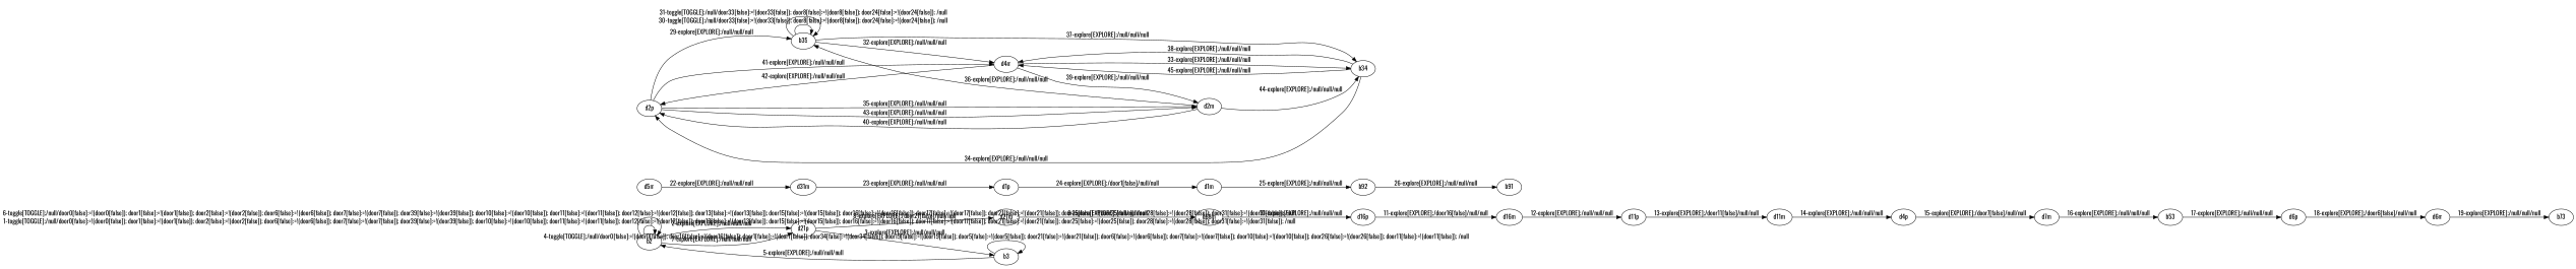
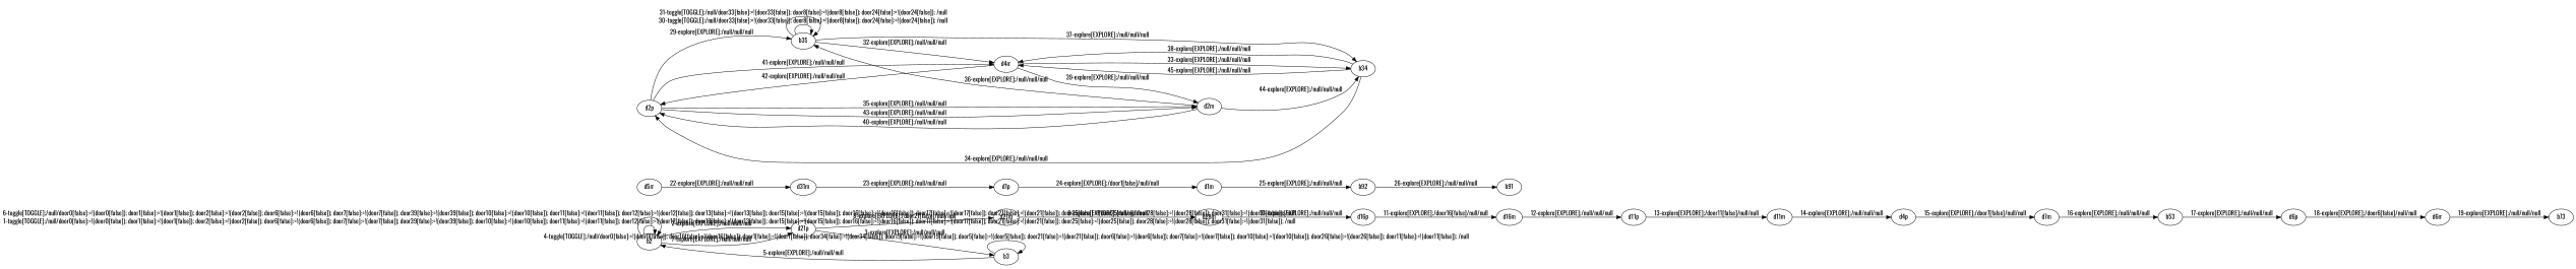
  digraph {
    fontname=Oswald
    rankdir=LR
    node [fontname=Oswald]
    edge [fontname=Oswald]
    b2
    d21p
    b3
    d21m
-   d28m [label=d68m]
+   d28m
    d16p
    d16m
    d11p
    d11m
    n10 [label=d4p]
    d7m
    b53
    d6p
    d6m
    b73
    d5m
    d31m
    d1p
    d1m
    b92
    b91
    n22 [label=d2p]
    b35
    d4m
    d2m
    b34
    b2 -> b2 [label="1-toggle[TOGGLE];/null/door0[false]:=!(door0[false]); door1[false]:=!(door1[false]); door2[false]:=!(door2[false]); door6[false]:=!(door6[false]); door7[false]:=!(door7[false]); door39[false]:=!(door39[false]); door10[false]:=!(door10[false]); door11[false]:=!(door11[false]); door12[false]:=!(door12[false]); door13[false]:=!(door13[false]); door15[false]:=!(door15[false]); door16[false]:=!(door16[false]); door17[false]:=!(door17[false]); door21[false]:=!(door21[false]); door25[false]:=!(door25[false]); door28[false]:=!(door28[false]); door31[false]:=!(door31[false]); /null"]
    b2 -> b2 [label="6-toggle[TOGGLE];/null/door0[false]:=!(door0[false]); door1[false]:=!(door1[false]); door2[false]:=!(door2[false]); door6[false]:=!(door6[false]); door7[false]:=!(door7[false]); door39[false]:=!(door39[false]); door10[false]:=!(door10[false]); door11[false]:=!(door11[false]); door12[false]:=!(door12[false]); door13[false]:=!(door13[false]); door15[false]:=!(door15[false]); door16[false]:=!(door16[false]); door17[false]:=!(door17[false]); door21[false]:=!(door21[false]); door25[false]:=!(door25[false]); door28[false]:=!(door28[false]); door31[false]:=!(door31[false]); /null"]
    b2 -> d21p [label="2-explore[EXPLORE];/null/null/null"]
    b2 -> d21p [label="7-explore[EXPLORE];/null/null/null"]
    d21p -> b3 [label="3-explore[EXPLORE];/null/null/null"]
    d21p -> d21m [label="8-explore[EXPLORE];/door21[false]/null/null"]
    b3 -> b2 [label="5-explore[EXPLORE];/null/null/null"]
    b3 -> b3 [label="4-toggle[TOGGLE];/null/door0[false]:=!(door0[false]); door16[false]:=!(door16[false]); door1[false]:=!(door1[false]); door34[false]:=!(door34[false]); door19[false]:=!(door19[false]); door5[false]:=!(door5[false]); door21[false]:=!(door21[false]); door6[false]:=!(door6[false]); door7[false]:=!(door7[false]); door10[false]:=!(door10[false]); door26[false]:=!(door26[false]); door11[false]:=!(door11[false]); /null"]
    d21m -> d28m [label="9-explore[EXPLORE];/null/null/null"]
    d28m -> d16p [label="10-explore[EXPLORE];/null/null/null"]
    d16p -> d16m [label="11-explore[EXPLORE];/door16[false]/null/null"]
    d16m -> d11p [label="12-explore[EXPLORE];/null/null/null"]
    d11p -> d11m [label="13-explore[EXPLORE];/door11[false]/null/null"]
    d11m -> n10 [label="14-explore[EXPLORE];/null/null/null"]
    n10 -> d7m [label="15-explore[EXPLORE];/door7[false]/null/null"]
    d7m -> b53 [label="16-explore[EXPLORE];/null/null/null"]
    b53 -> d6p [label="17-explore[EXPLORE];/null/null/null"]
    d6p -> d6m [label="18-explore[EXPLORE];/door6[false]/null/null"]
    d6m -> b73 [label="19-explore[EXPLORE];/null/null/null"]
    d5m -> d31m [label="22-explore[EXPLORE];/null/null/null"]
    d31m -> d1p [label="23-explore[EXPLORE];/null/null/null"]
    d1p -> d1m [label="24-explore[EXPLORE];/door1[false]/null/null"]
    d1m -> b92 [label="25-explore[EXPLORE];/null/null/null"]
    b92 -> b91 [label="26-explore[EXPLORE];/null/null/null"]
    n22 -> b35 [label="29-explore[EXPLORE];/null/null/null"]
    n22 -> d4m [label="41-explore[EXPLORE];/null/null/null"]
    n22 -> d2m [label="35-explore[EXPLORE];/null/null/null"]
    n22 -> d2m [label="43-explore[EXPLORE];/null/null/null"]
    b35 -> b35 [label="30-toggle[TOGGLE];/null/door33[false]:=!(door33[false]); door8[false]:=!(door8[false]); door24[false]:=!(door24[false]); /null"]
    b35 -> b35 [label="31-toggle[TOGGLE];/null/door33[false]:=!(door33[false]); door8[false]:=!(door8[false]); door24[false]:=!(door24[false]); /null"]
    b35 -> d4m [label="32-explore[EXPLORE];/null/null/null"]
    b35 -> b34 [label="37-explore[EXPLORE];/null/null/null"]
    d4m -> n22 [label="42-explore[EXPLORE];/null/null/null"]
    d4m -> d2m [label="39-explore[EXPLORE];/null/null/null"]
    d4m -> b34 [label="33-explore[EXPLORE];/null/null/null"]
    d2m -> n22 [label="40-explore[EXPLORE];/null/null/null"]
    d2m -> b35 [label="36-explore[EXPLORE];/null/null/null"]
    d2m -> b34 [label="44-explore[EXPLORE];/null/null/null"]
    b34 -> n22 [label="34-explore[EXPLORE];/null/null/null"]
    b34 -> d4m [label="38-explore[EXPLORE];/null/null/null"]
    b34 -> d4m [label="45-explore[EXPLORE];/null/null/null"]
  }
